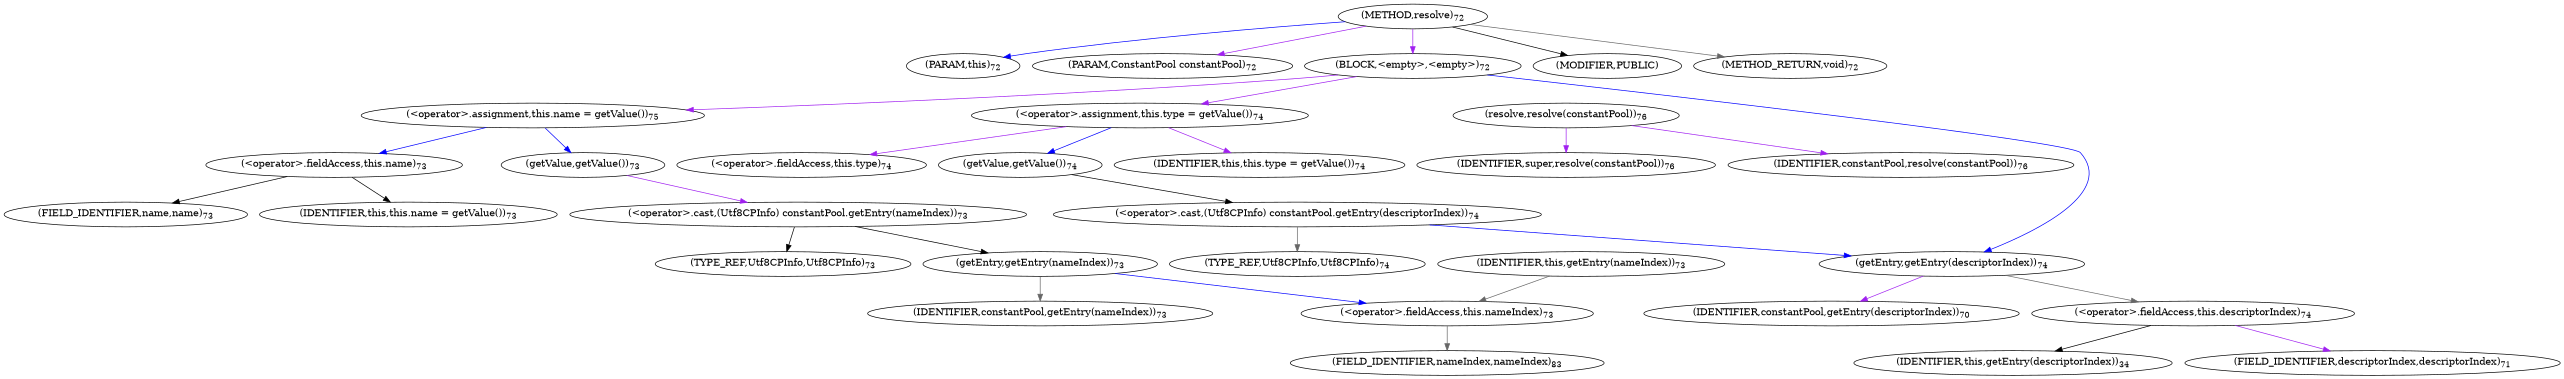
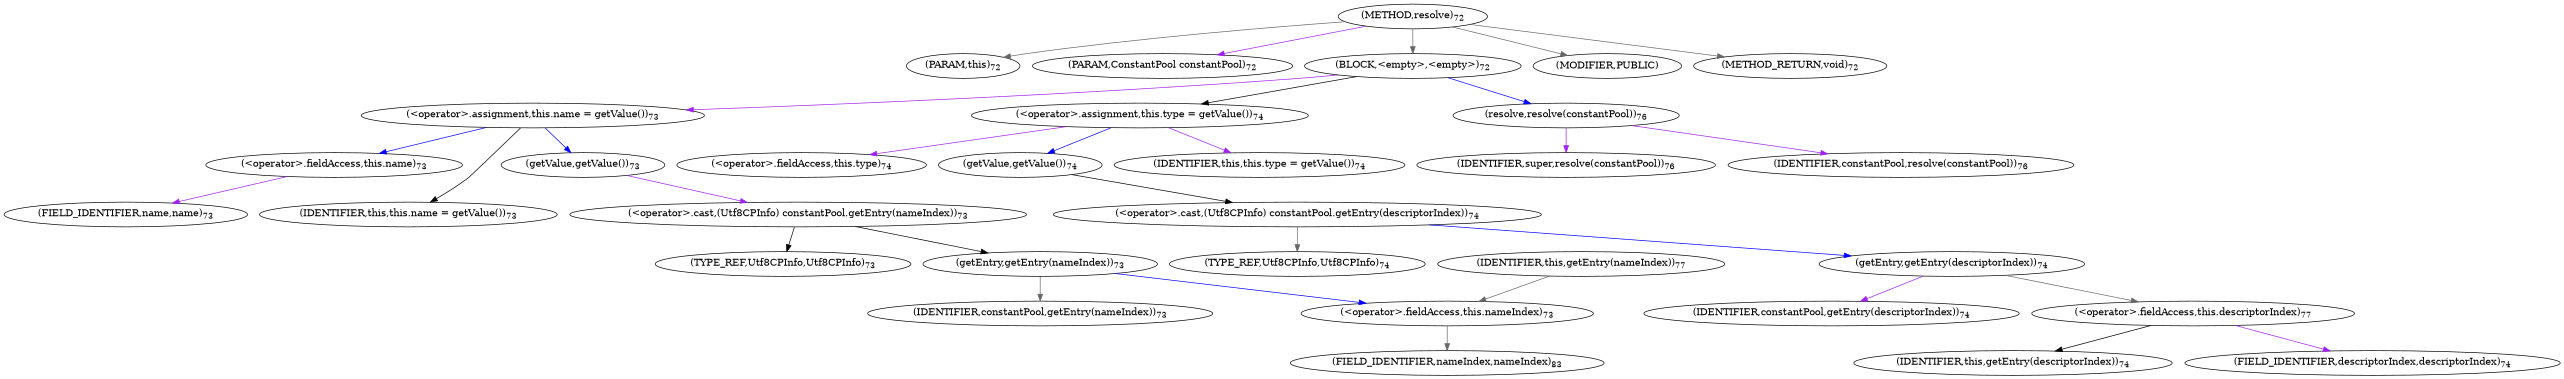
  digraph {
    edge [color=purple]
    n1 [label=<(METHOD,resolve)<SUB>72</SUB>>]
    n2 [label=<(PARAM,this)<SUB>72</SUB>>]
    n3 [label=<(PARAM,ConstantPool constantPool)<SUB>72</SUB>>]
    n4 [label=<(BLOCK,&lt;empty&gt;,&lt;empty&gt;)<SUB>72</SUB>>]
    n5 [label=<(MODIFIER,PUBLIC)>]
    n6 [label=<(METHOD_RETURN,void)<SUB>72</SUB>>]
-   n7 [label=<(&lt;operator&gt;.assignment,this.name = getValue())<SUB>75</SUB>>]
+   n7 [label=<(&lt;operator&gt;.assignment,this.name = getValue())<SUB>73</SUB>>]
    n8 [label=<(&lt;operator&gt;.assignment,this.type = getValue())<SUB>74</SUB>>]
    n9 [label=<(resolve,resolve(constantPool))<SUB>76</SUB>>]
    n10 [label=<(&lt;operator&gt;.fieldAccess,this.name)<SUB>73</SUB>>]
    n11 [label=<(getValue,getValue())<SUB>73</SUB>>]
    n12 [label=<(&lt;operator&gt;.fieldAccess,this.type)<SUB>74</SUB>>]
    n13 [label=<(getValue,getValue())<SUB>74</SUB>>]
    n14 [label=<(IDENTIFIER,this,this.type = getValue())<SUB>74</SUB>>]
    n15 [label=<(IDENTIFIER,super,resolve(constantPool))<SUB>76</SUB>>]
    n16 [label=<(IDENTIFIER,constantPool,resolve(constantPool))<SUB>76</SUB>>]
    n17 [label=<(IDENTIFIER,this,this.name = getValue())<SUB>73</SUB>>]
    n18 [label=<(FIELD_IDENTIFIER,name,name)<SUB>73</SUB>>]
    n19 [label=<(&lt;operator&gt;.cast,(Utf8CPInfo) constantPool.getEntry(nameIndex))<SUB>73</SUB>>]
    n20 [label=<(TYPE_REF,Utf8CPInfo,Utf8CPInfo)<SUB>73</SUB>>]
    n21 [label=<(getEntry,getEntry(nameIndex))<SUB>73</SUB>>]
    n22 [label=<(IDENTIFIER,constantPool,getEntry(nameIndex))<SUB>73</SUB>>]
    n23 [label=<(&lt;operator&gt;.fieldAccess,this.nameIndex)<SUB>73</SUB>>]
    n24 [label=<(FIELD_IDENTIFIER,nameIndex,nameIndex)<SUB>83</SUB>>]
-   n25 [label=<(IDENTIFIER,this,getEntry(nameIndex))<SUB>73</SUB>>]
+   n25 [label=<(IDENTIFIER,this,getEntry(nameIndex))<SUB>77</SUB>>]
    n26 [label=<(&lt;operator&gt;.cast,(Utf8CPInfo) constantPool.getEntry(descriptorIndex))<SUB>74</SUB>>]
    n27 [label=<(TYPE_REF,Utf8CPInfo,Utf8CPInfo)<SUB>74</SUB>>]
    n28 [label=<(getEntry,getEntry(descriptorIndex))<SUB>74</SUB>>]
-   n29 [label=<(IDENTIFIER,constantPool,getEntry(descriptorIndex))<SUB>70</SUB>>]
-   n30 [label=<(&lt;operator&gt;.fieldAccess,this.descriptorIndex)<SUB>74</SUB>>]
-   n31 [label=<(IDENTIFIER,this,getEntry(descriptorIndex))<SUB>34</SUB>>]
-   n32 [label=<(FIELD_IDENTIFIER,descriptorIndex,descriptorIndex)<SUB>71</SUB>>]
-   n1 -> n2 [color=blue]
+   n29 [label=<(IDENTIFIER,constantPool,getEntry(descriptorIndex))<SUB>74</SUB>>]
+   n30 [label=<(&lt;operator&gt;.fieldAccess,this.descriptorIndex)<SUB>77</SUB>>]
+   n31 [label=<(IDENTIFIER,this,getEntry(descriptorIndex))<SUB>74</SUB>>]
+   n32 [label=<(FIELD_IDENTIFIER,descriptorIndex,descriptorIndex)<SUB>74</SUB>>]
+   n1 -> n2 [color=gray40]
    n1 -> n3
-   n1 -> n4
-   n1 -> n5 [color=black]
+   n1 -> n4 [color=gray40]
+   n1 -> n5 [color=gray40]
    n1 -> n6 [color=gray40]
    n4 -> n7
-   n4 -> n8
-   n4 -> n28 [color=blue]
+   n4 -> n8 [color=black]
+   n4 -> n9 [color=blue]
    n7 -> n10 [color=blue]
    n7 -> n11 [color=blue]
    n8 -> n12
    n8 -> n13 [color=blue]
    n8 -> n14
    n9 -> n15
    n9 -> n16
-   n10 -> n17 [color=black]
-   n10 -> n18 [color=black]
+   n7 -> n17 [color=black]
+   n10 -> n18
    n11 -> n19
    n13 -> n26 [color=black]
    n19 -> n20 [color=black]
    n19 -> n21 [color=black]
    n21 -> n22 [color=gray40]
    n21 -> n23 [color=blue]
    n23 -> n24 [color=gray40]
    n25 -> n23 [color=gray40]
    n26 -> n27 [color=gray40]
    n26 -> n28 [color=blue]
    n28 -> n29
    n28 -> n30 [color=gray40]
    n30 -> n31 [color=black]
    n30 -> n32
  }
